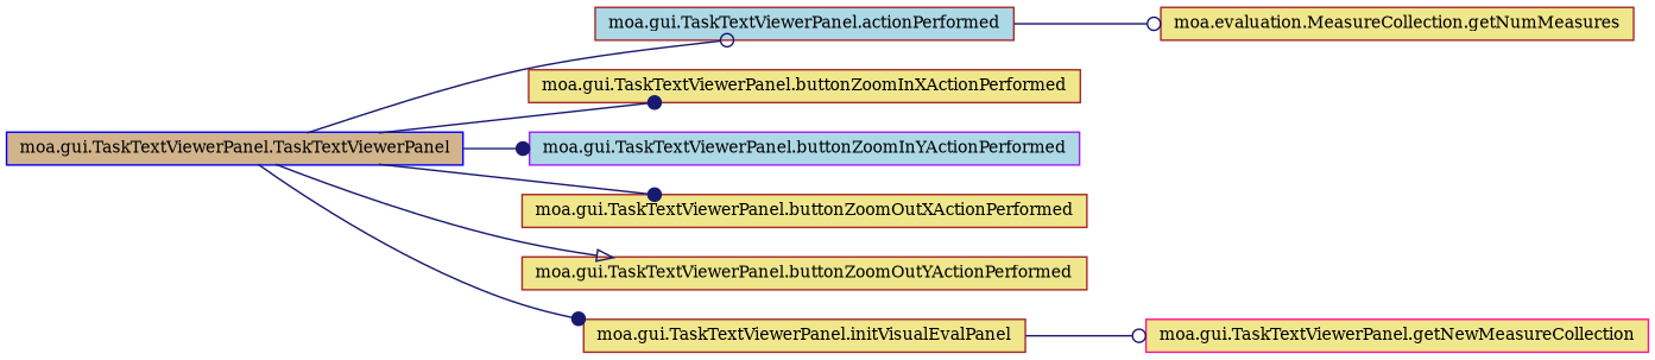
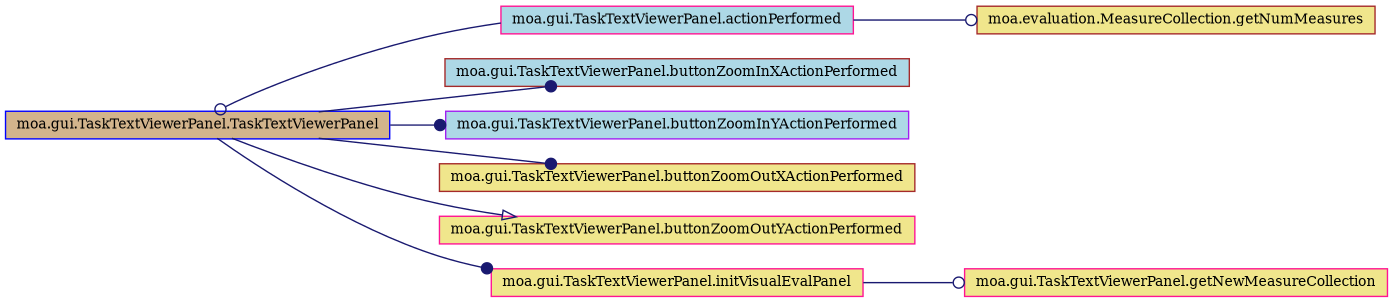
  digraph {
    fontname="DejaVu Serif"
    rankdir=LR
    node [color=brown fillcolor=khaki fontname="DejaVu Serif" fontsize=10 shape=record style=filled]
    edge [arrowhead=dot color=midnightblue fontname="DejaVu Serif" fontsize=10 labelfontname=Helvetica labelfontsize=10 style=solid]
    n1 [color=blue fillcolor=tan fontcolor=black height=0.2 label="moa.gui.TaskTextViewerPanel.TaskTextViewerPanel" width=0.4]
-   n2 [fillcolor=lightblue height=0.2 label="moa.gui.TaskTextViewerPanel.actionPerformed" width=0.4]
-   n3 [height=0.2 label="moa.gui.TaskTextViewerPanel.buttonZoomInXActionPerformed" width=0.4]
+   n2 [color=deeppink fillcolor=lightblue height=0.2 label="moa.gui.TaskTextViewerPanel.actionPerformed" width=0.4]
+   n3 [fillcolor=lightblue height=0.2 label="moa.gui.TaskTextViewerPanel.buttonZoomInXActionPerformed" width=0.4]
    n4 [color=purple fillcolor=lightblue height=0.2 label="moa.gui.TaskTextViewerPanel.buttonZoomInYActionPerformed" width=0.4]
    n5 [height=0.2 label="moa.gui.TaskTextViewerPanel.buttonZoomOutXActionPerformed" width=0.4]
-   n6 [height=0.2 label="moa.gui.TaskTextViewerPanel.buttonZoomOutYActionPerformed" width=0.4]
-   n7 [height=0.2 label="moa.gui.TaskTextViewerPanel.initVisualEvalPanel" width=0.4]
+   n6 [color=deeppink height=0.2 label="moa.gui.TaskTextViewerPanel.buttonZoomOutYActionPerformed" width=0.4]
+   n7 [color=deeppink height=0.2 label="moa.gui.TaskTextViewerPanel.initVisualEvalPanel" width=0.4]
    n8 [height=0.2 label="moa.evaluation.MeasureCollection.getNumMeasures" width=0.4]
    n9 [color=deeppink height=0.2 label="moa.gui.TaskTextViewerPanel.getNewMeasureCollection" width=0.4]
-   n1 -> n2 [arrowhead=odot]
+   n2 -> n1 [arrowhead=odot]
    n1 -> n3
    n1 -> n4
    n1 -> n5
    n1 -> n6 [arrowhead=onormal]
    n1 -> n7
    n2 -> n8 [arrowhead=odot]
    n7 -> n9 [arrowhead=odot]
  }
